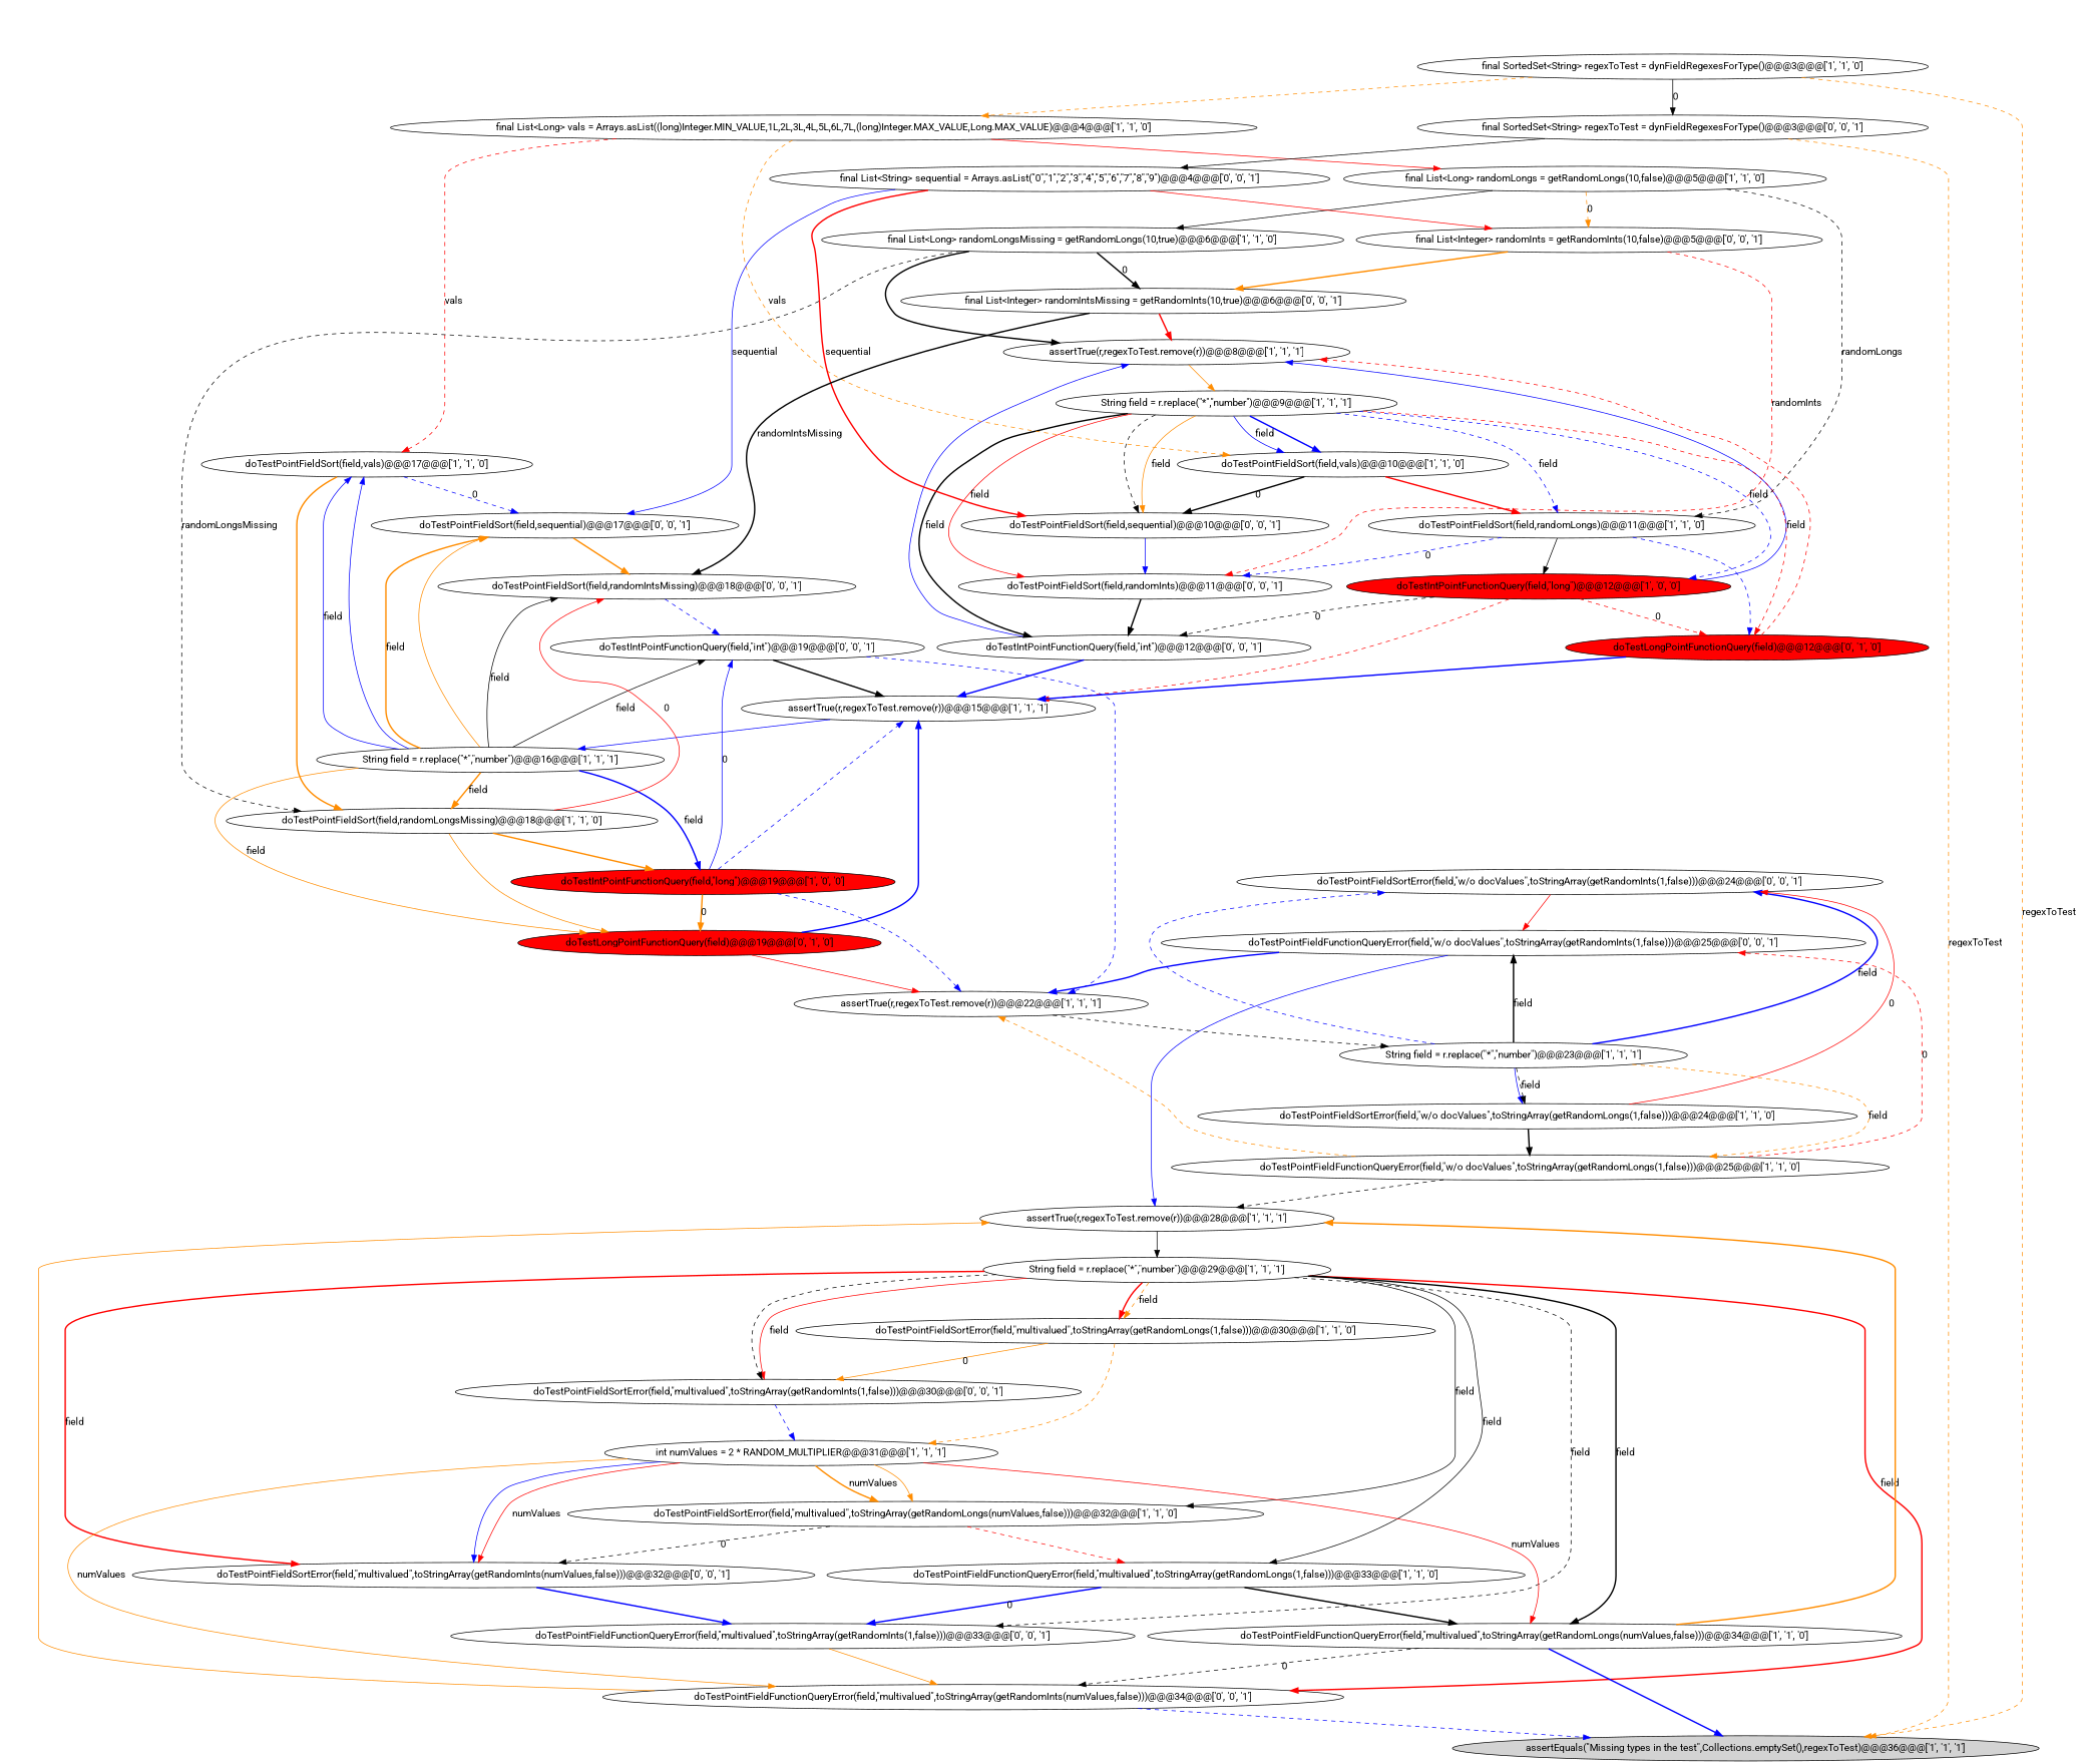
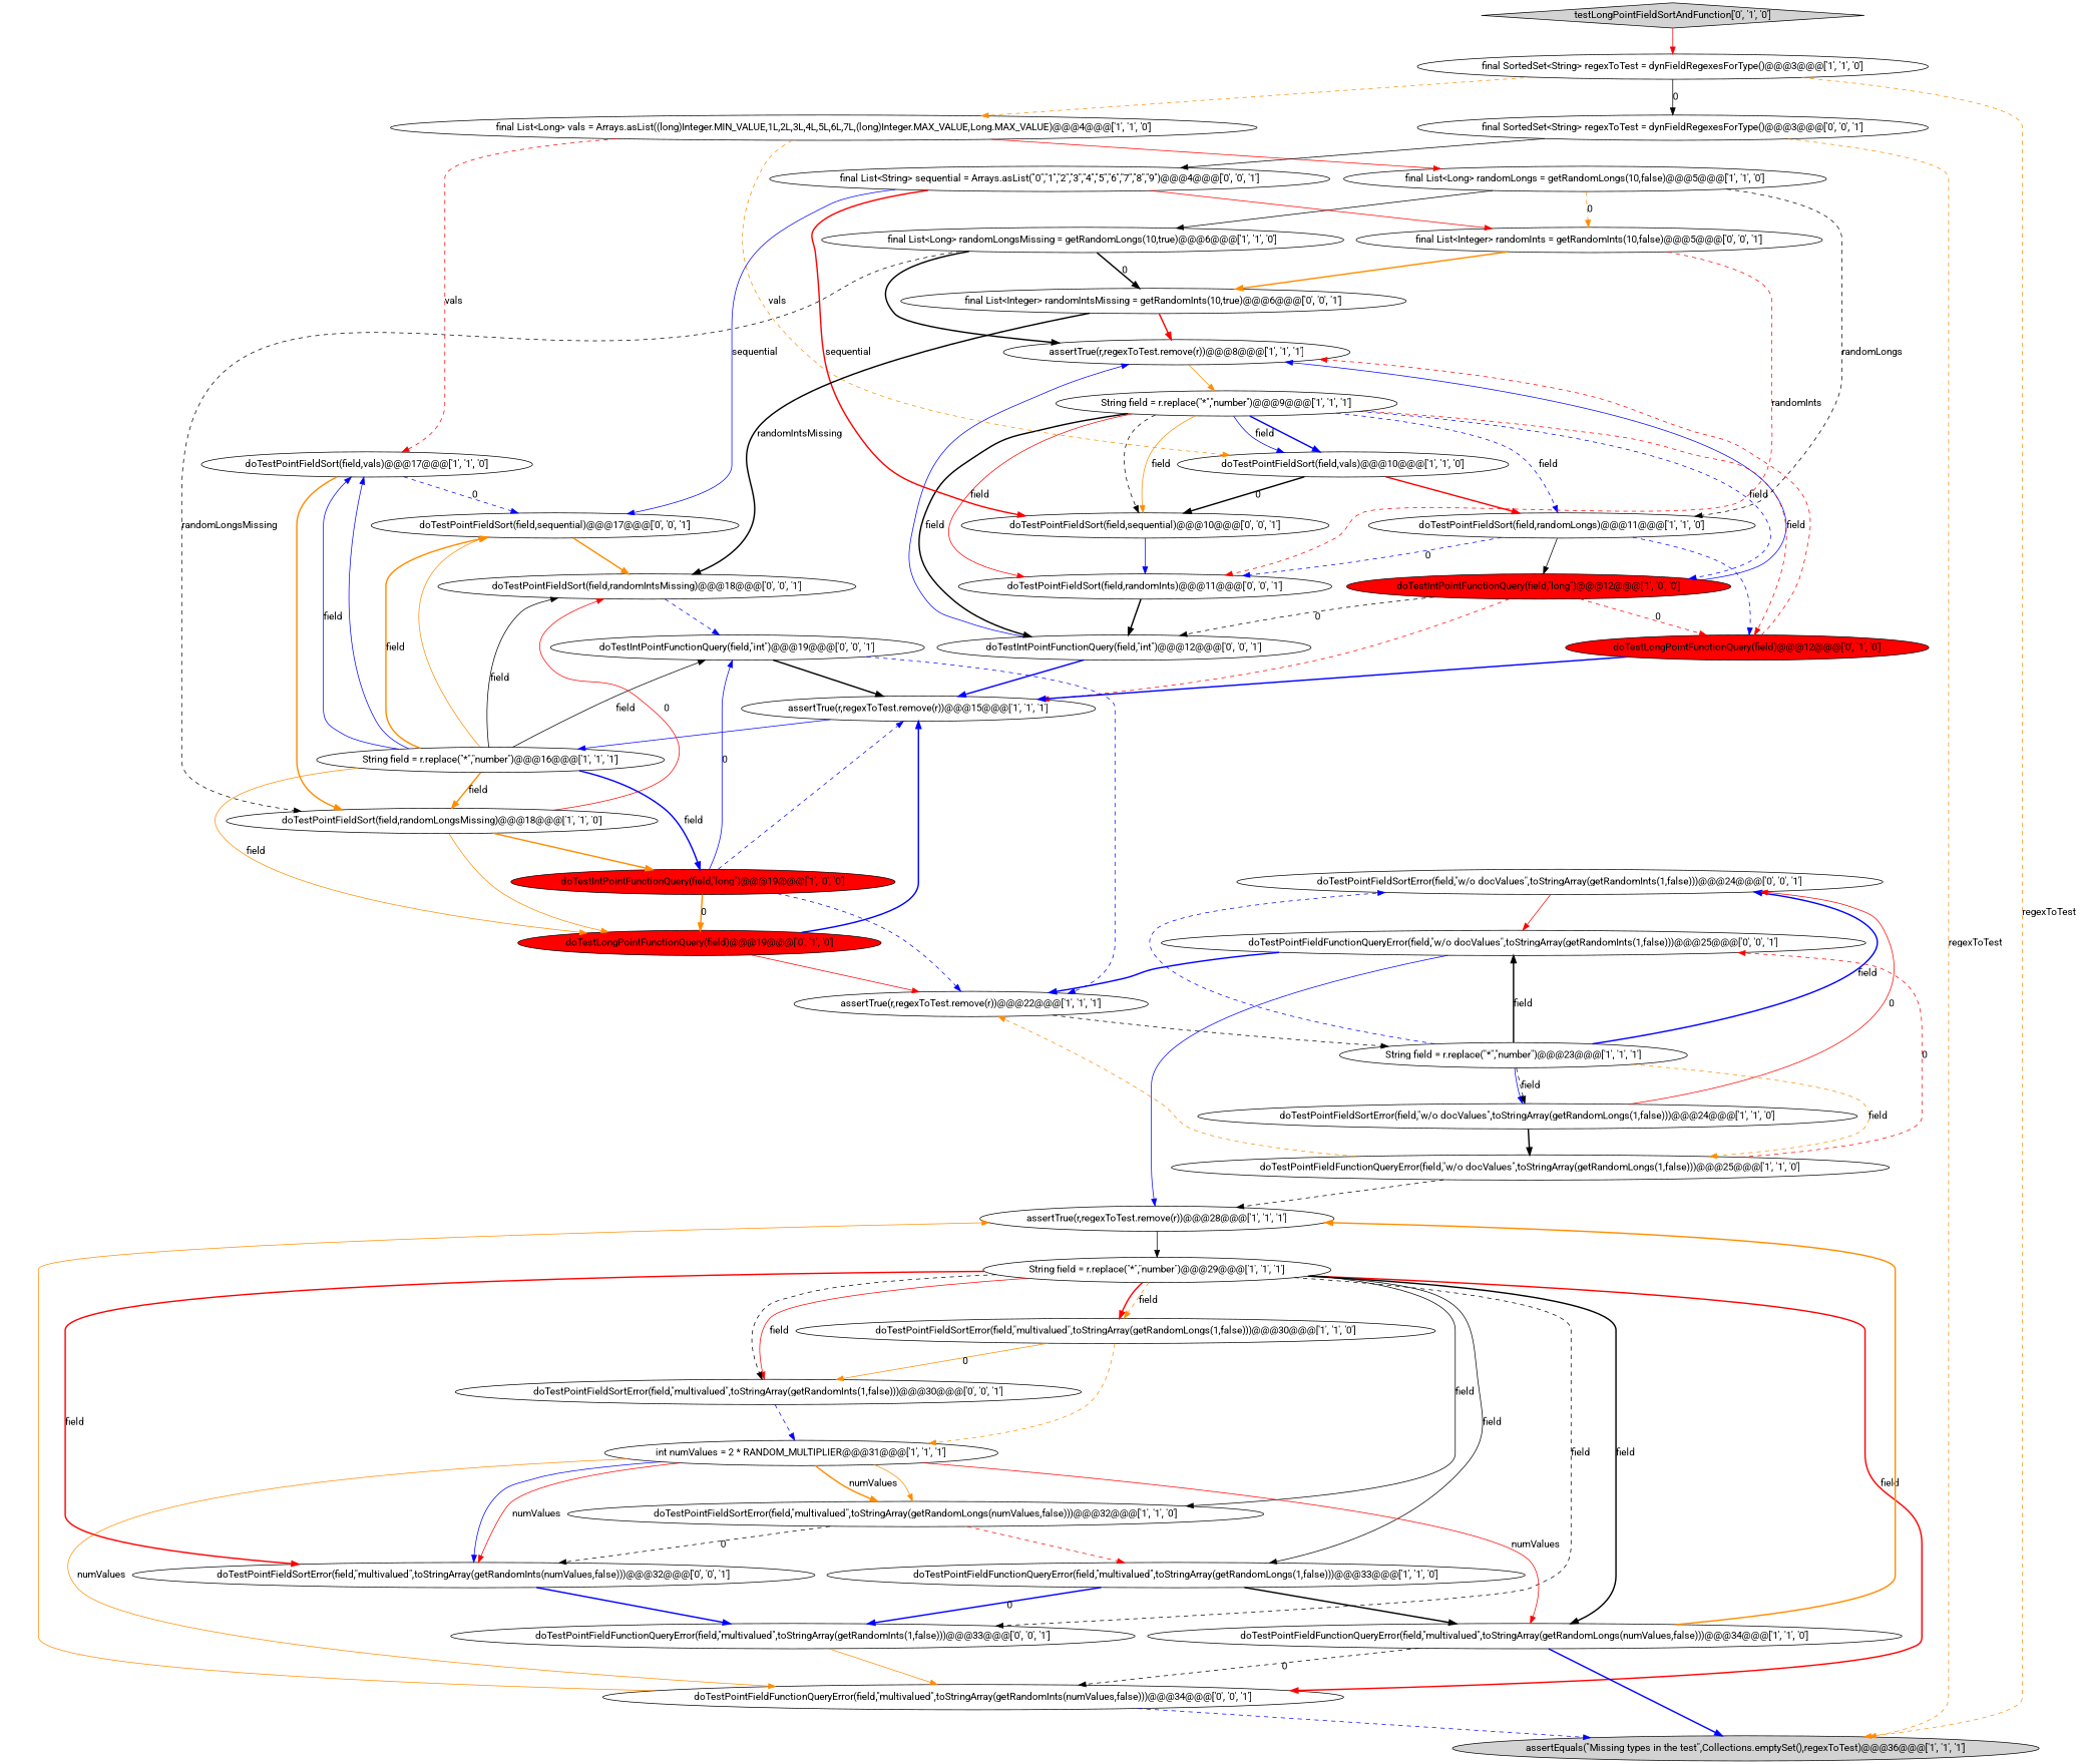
  digraph {
    fontname=Roboto
    node [fillcolor=white fontname=Roboto shape=ellipse style=filled]
    edge [color=blue fontname=Roboto style=solid]
    n1 [label="doTestPointFieldSortError(field,\"w/o docValues\",toStringArray(getRandomInts(1,false)))@@@24@@@['0', '0', '1']"]
    n2 [label="doTestPointFieldFunctionQueryError(field,\"w/o docValues\",toStringArray(getRandomInts(1,false)))@@@25@@@['0', '0', '1']"]
    n3 [label="assertTrue(r,regexToTest.remove(r))@@@28@@@['1', '1', '1']"]
    n4 [label="assertTrue(r,regexToTest.remove(r))@@@22@@@['1', '1', '1']"]
    n5 [label="String field = r.replace(\"*\",\"number\")@@@29@@@['1', '1', '1']"]
    n6 [label="doTestPointFieldFunctionQueryError(field,\"multivalued\",toStringArray(getRandomInts(1,false)))@@@33@@@['0', '0', '1']"]
    n7 [label="doTestPointFieldFunctionQueryError(field,\"multivalued\",toStringArray(getRandomInts(numValues,false)))@@@34@@@['0', '0', '1']"]
    n8 [label="doTestPointFieldSortError(field,\"multivalued\",toStringArray(getRandomInts(1,false)))@@@30@@@['0', '0', '1']"]
    n9 [label="doTestPointFieldFunctionQueryError(field,\"multivalued\",toStringArray(getRandomLongs(1,false)))@@@33@@@['1', '1', '0']"]
    n10 [label="doTestPointFieldFunctionQueryError(field,\"multivalued\",toStringArray(getRandomLongs(numValues,false)))@@@34@@@['1', '1', '0']"]
    n11 [label="doTestPointFieldSortError(field,\"multivalued\",toStringArray(getRandomInts(numValues,false)))@@@32@@@['0', '0', '1']"]
    n12 [label="doTestPointFieldSortError(field,\"multivalued\",toStringArray(getRandomLongs(numValues,false)))@@@32@@@['1', '1', '0']"]
    n13 [label="doTestPointFieldSortError(field,\"multivalued\",toStringArray(getRandomLongs(1,false)))@@@30@@@['1', '1', '0']"]
    n14 [label="doTestPointFieldSort(field,randomIntsMissing)@@@18@@@['0', '0', '1']"]
    n15 [label="doTestIntPointFunctionQuery(field,\"int\")@@@19@@@['0', '0', '1']"]
    n16 [label="assertTrue(r,regexToTest.remove(r))@@@15@@@['1', '1', '1']"]
    n17 [fillcolor=red label="doTestIntPointFunctionQuery(field,\"long\")@@@12@@@['1', '0', '0']"]
    n18 [fillcolor=red label="doTestLongPointFunctionQuery(field)@@@12@@@['0', '1', '0']"]
    n19 [label="assertTrue(r,regexToTest.remove(r))@@@8@@@['1', '1', '1']"]
    n20 [label="doTestIntPointFunctionQuery(field,\"int\")@@@12@@@['0', '0', '1']"]
    n21 [label="String field = r.replace(\"*\",\"number\")@@@16@@@['1', '1', '1']"]
    n22 [label="String field = r.replace(\"*\",\"number\")@@@9@@@['1', '1', '1']"]
    n23 [label="doTestPointFieldSort(field,vals)@@@17@@@['1', '1', '0']"]
    n24 [label="doTestPointFieldSort(field,sequential)@@@17@@@['0', '0', '1']"]
    n25 [label="doTestPointFieldSort(field,randomLongsMissing)@@@18@@@['1', '1', '0']"]
    n26 [fillcolor=red label="doTestIntPointFunctionQuery(field,\"long\")@@@19@@@['1', '0', '0']"]
    n27 [fillcolor=red label="doTestLongPointFunctionQuery(field)@@@19@@@['0', '1', '0']"]
    n28 [label="final List<Long> vals = Arrays.asList((long)Integer.MIN_VALUE,1L,2L,3L,4L,5L,6L,7L,(long)Integer.MAX_VALUE,Long.MAX_VALUE)@@@4@@@['1', '1', '0']"]
    n29 [label="final List<Long> randomLongs = getRandomLongs(10,false)@@@5@@@['1', '1', '0']"]
    n30 [label="doTestPointFieldSort(field,vals)@@@10@@@['1', '1', '0']"]
    n31 [label="final List<Integer> randomInts = getRandomInts(10,false)@@@5@@@['0', '0', '1']"]
    n32 [label="doTestPointFieldSort(field,randomLongs)@@@11@@@['1', '1', '0']"]
    n33 [label="final List<Long> randomLongsMissing = getRandomLongs(10,true)@@@6@@@['1', '1', '0']"]
    n34 [label="doTestPointFieldSort(field,sequential)@@@10@@@['0', '0', '1']"]
    n35 [label="final SortedSet<String> regexToTest = dynFieldRegexesForType()@@@3@@@['1', '1', '0']"]
    n36 [fillcolor=lightgray label="assertEquals(\"Missing types in the test\",Collections.emptySet(),regexToTest)@@@36@@@['1', '1', '1']"]
    n37 [label="final SortedSet<String> regexToTest = dynFieldRegexesForType()@@@3@@@['0', '0', '1']"]
    n38 [label="final List<String> sequential = Arrays.asList(\"0\",\"1\",\"2\",\"3\",\"4\",\"5\",\"6\",\"7\",\"8\",\"9\")@@@4@@@['0', '0', '1']"]
    n39 [label="final List<Integer> randomIntsMissing = getRandomInts(10,true)@@@6@@@['0', '0', '1']"]
    n40 [label="doTestPointFieldSort(field,randomInts)@@@11@@@['0', '0', '1']"]
    n41 [label="String field = r.replace(\"*\",\"number\")@@@23@@@['1', '1', '1']"]
    n42 [label="int numValues = 2 * RANDOM_MULTIPLIER@@@31@@@['1', '1', '1']"]
+   n43 [fillcolor=lightgray label="testLongPointFieldSortAndFunction['0', '1', '0']" shape=diamond]
    n44 [label="doTestPointFieldSortError(field,\"w/o docValues\",toStringArray(getRandomLongs(1,false)))@@@24@@@['1', '1', '0']"]
    n45 [label="doTestPointFieldFunctionQueryError(field,\"w/o docValues\",toStringArray(getRandomLongs(1,false)))@@@25@@@['1', '1', '0']"]
    n1 -> n2 [color=red]
    n2 -> n3
    n2 -> n4 [style=bold]
    n3 -> n5 [color=black]
    n4 -> n41 [color=black style=dashed]
    n5 -> n6 [color=black label=field style=dashed]
    n5 -> n7 [color=red label=field style=bold]
    n5 -> n8 [color=red label=field]
    n5 -> n8 [color=black style=dashed]
    n5 -> n9 [color=black label=field]
    n5 -> n10 [color=black label=field style=bold]
    n5 -> n11 [color=red label=field style=bold]
    n5 -> n12 [color=black label=field]
    n5 -> n13 [color=red style=bold]
    n5 -> n13 [color=darkorange label=field style=dashed]
    n6 -> n7 [color=darkorange]
    n7 -> n3 [color=darkorange]
    n7 -> n36 [style=dashed]
    n8 -> n42 [style=dashed]
    n9 -> n6 [label=0 style=bold]
    n9 -> n10 [color=black style=bold]
    n10 -> n3 [color=darkorange style=bold]
    n10 -> n7 [color=black label=0 style=dashed]
    n10 -> n36 [style=bold]
    n11 -> n6 [style=bold]
    n12 -> n9 [color=red style=dashed]
    n12 -> n11 [color=black label=0 style=dashed]
    n13 -> n8 [color=darkorange label=0]
    n13 -> n42 [color=darkorange style=dashed]
    n14 -> n15 [style=dashed]
    n15 -> n4 [style=dashed]
    n15 -> n16 [color=black style=bold]
    n16 -> n21
    n17 -> n16 [color=red style=dashed]
    n17 -> n18 [color=red label=0 style=dashed]
    n17 -> n19
    n17 -> n20 [color=black label=0 style=dashed]
    n18 -> n16 [style=bold]
    n18 -> n19 [color=red style=dashed]
    n19 -> n22 [color=darkorange]
    n20 -> n16 [style=bold]
    n20 -> n19
    n21 -> n14 [color=black label=field]
    n21 -> n15 [color=black label=field]
    n21 -> n23 [label=field]
    n21 -> n23
    n21 -> n24 [color=darkorange]
    n21 -> n24 [color=darkorange label=field style=bold]
    n21 -> n25 [color=darkorange label=field style=bold]
    n21 -> n26 [label=field style=bold]
    n21 -> n27 [color=darkorange label=field]
    n22 -> n17 [label=field style=dashed]
    n22 -> n18 [color=red label=field style=dashed]
    n22 -> n20 [color=black label=field style=bold]
    n22 -> n30 [style=bold]
    n22 -> n30 [label=field]
    n22 -> n32 [label=field style=dashed]
    n22 -> n34 [color=black style=dashed]
    n22 -> n34 [color=darkorange label=field]
    n22 -> n40 [color=red label=field]
    n23 -> n24 [label=0 style=dashed]
    n23 -> n25 [color=darkorange style=bold]
    n24 -> n14 [color=darkorange style=bold]
    n25 -> n14 [color=red label=0]
    n25 -> n26 [color=darkorange style=bold]
    n25 -> n27 [color=darkorange]
    n26 -> n4 [style=dashed]
    n26 -> n15 [label=0]
    n26 -> n16 [style=dashed]
    n26 -> n27 [color=darkorange label=0 style=bold]
    n27 -> n4 [color=red]
    n27 -> n16 [style=bold]
    n28 -> n23 [color=red label=vals style=dashed]
    n28 -> n29 [color=red]
    n28 -> n30 [color=darkorange label=vals style=dashed]
    n29 -> n31 [color=darkorange label=0 style=dashed]
    n29 -> n32 [color=black label=randomLongs style=dashed]
    n29 -> n33 [color=black]
    n30 -> n32 [color=red style=bold]
    n30 -> n34 [color=black label=0 style=bold]
    n31 -> n39 [color=darkorange style=bold]
    n31 -> n40 [color=red label=randomInts style=dashed]
    n32 -> n17 [color=black]
    n32 -> n18 [style=dashed]
    n32 -> n40 [label=0 style=dashed]
    n33 -> n19 [color=black style=bold]
    n33 -> n25 [color=black label=randomLongsMissing style=dashed]
    n33 -> n39 [color=black label=0 style=bold]
    n34 -> n40
    n35 -> n28 [color=darkorange style=dashed]
    n35 -> n36 [color=darkorange label=regexToTest style=dashed]
    n35 -> n37 [color=black label=0]
    n37 -> n36 [color=darkorange label=regexToTest style=dashed]
    n37 -> n38 [color=black]
    n38 -> n24 [label=sequential]
    n38 -> n31 [color=red]
    n38 -> n34 [color=red label=sequential style=bold]
    n39 -> n14 [color=black label=randomIntsMissing style=bold]
    n39 -> n19 [color=red style=bold]
    n40 -> n20 [color=black style=bold]
    n41 -> n1 [style=dashed]
    n41 -> n1 [label=field style=bold]
    n41 -> n2 [color=black label=field style=bold]
    n41 -> n44
    n41 -> n44 [color=black label=field style=dashed]
    n41 -> n45 [color=darkorange label=field style=dashed]
    n42 -> n7 [color=darkorange label=numValues]
    n42 -> n10 [color=red label=numValues]
    n42 -> n11 [color=red label=numValues]
    n42 -> n11
    n42 -> n12 [color=darkorange label=numValues style=bold]
    n42 -> n12 [color=darkorange]
+   n43 -> n35 [color=red]
    n44 -> n1 [color=red label=0]
    n44 -> n45 [color=black style=bold]
    n45 -> n2 [color=red label=0 style=dashed]
    n45 -> n3 [color=black style=dashed]
    n45 -> n4 [color=darkorange style=dashed]
  }
